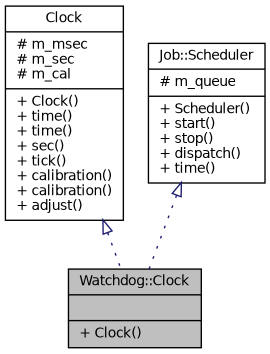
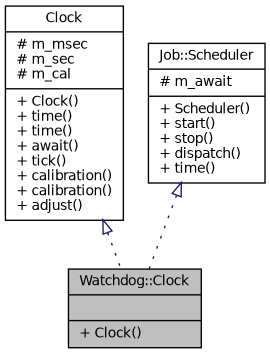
  digraph {
    node [color=black fillcolor=white fontname=Helvetica fontsize=10 shape=record style=filled]
    edge [arrowtail=onormal color=midnightblue dir=back fontname=Helvetica fontsize=10 labelfontname=Helvetica labelfontsize=10 style=dotted]
    n1 [fillcolor=grey75 fontcolor=black height=0.2 label="{Watchdog::Clock\n||+ Clock()\l}" width=0.4]
-   n2 [height=0.2 label="{Clock\n|# m_msec\l# m_sec\l# m_cal\l|+ Clock()\l+ time()\l+ time()\l+ sec()\l+ tick()\l+ calibration()\l+ calibration()\l+ adjust()\l}" width=0.4]
-   n3 [height=0.2 label="{Job::Scheduler\n|# m_queue\l|+ Scheduler()\l+ start()\l+ stop()\l+ dispatch()\l+ time()\l}" width=0.4]
+   n2 [height=0.2 label="{Clock\n|# m_msec\l# m_sec\l# m_cal\l|+ Clock()\l+ time()\l+ time()\l+ await()\l+ tick()\l+ calibration()\l+ calibration()\l+ adjust()\l}" width=0.4]
+   n3 [height=0.2 label="{Job::Scheduler\n|# m_await\l|+ Scheduler()\l+ start()\l+ stop()\l+ dispatch()\l+ time()\l}" width=0.4]
    n2 -> n1
    n3 -> n1
  }
